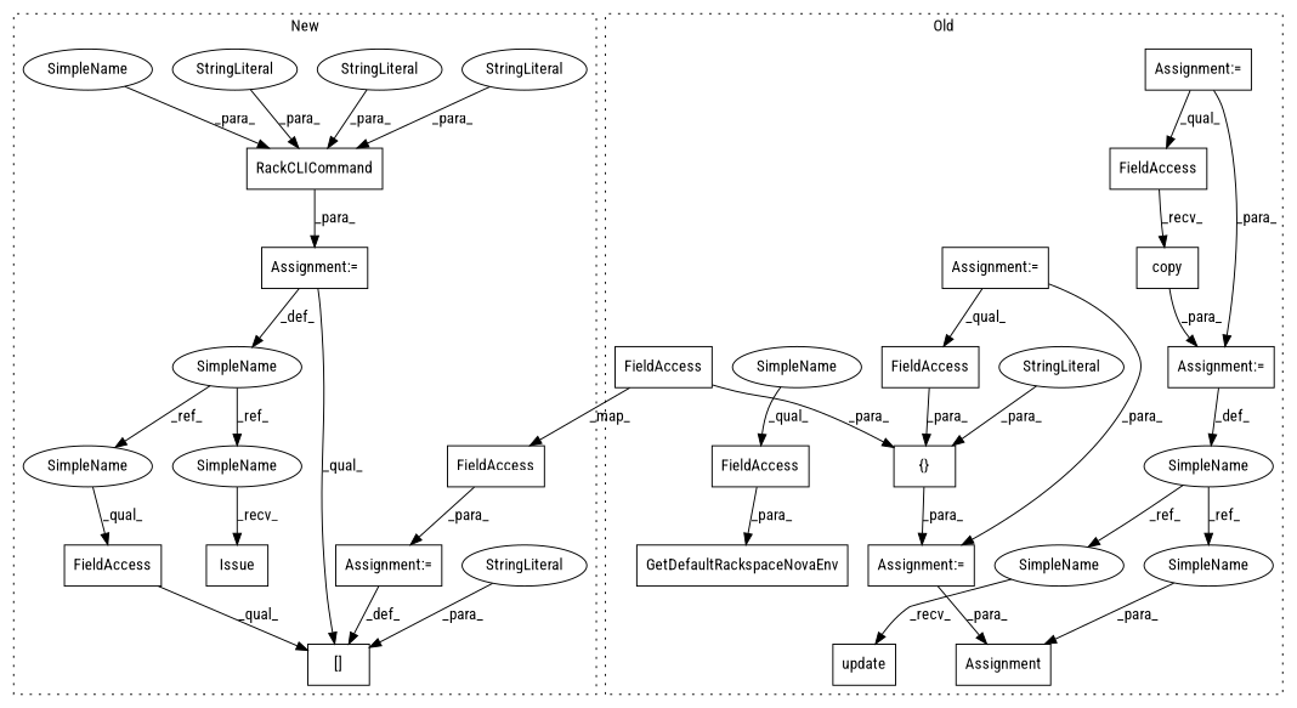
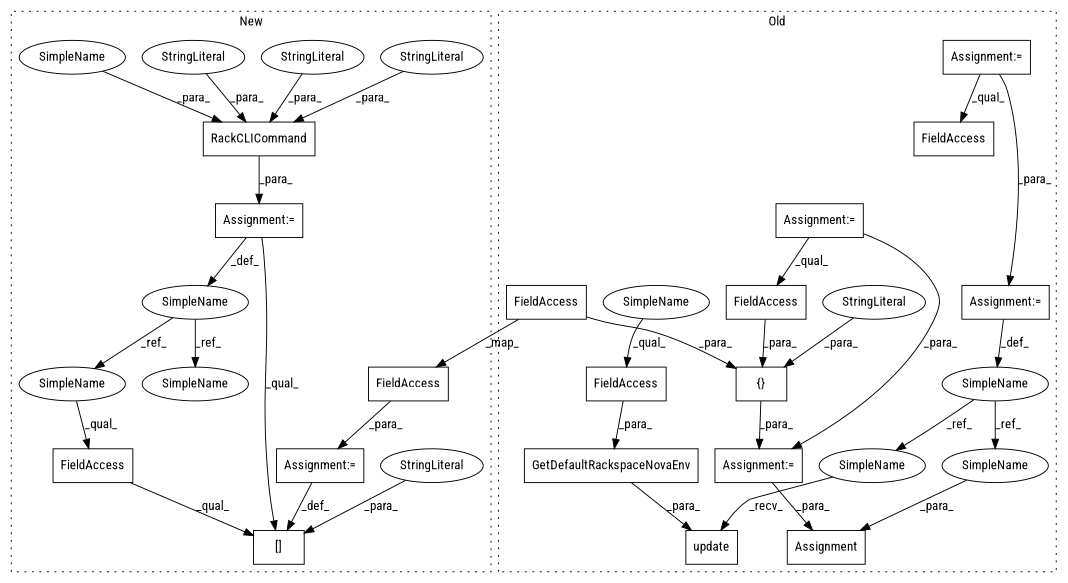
  digraph {
    fontname="Roboto Condensed"
    node [a=42 fontname="Roboto Condensed" l=7 s=6231 shape=box]
    edge [fontname="Roboto Condensed"]
    n1 [a=32 l="27,1" label=GetDefaultRackspaceNovaEnv s="6204,6240"]
    n2 [a=32 l="7,1" label=update s="6192,6241"]
    n3 [a=22 l=9 label=FieldAccess]
-   n4 [a=32 l=6 label=copy s=6176]
    n5 [a=32 l="13,1" label=Assignment s="6363,6395"]
    n6 [a=22 l=10 label=FieldAccess s=6165]
    n7 [a=4 l="1,1" label="{}" s="6276,6307"]
    n8 [a=22 l=15 label=FieldAccess s=6277]
    n9 [l=3 label=SimpleName s=6161 shape=ellipse]
    n10 [a=45 l=6 label=StringLiteral s=6293 shape=ellipse]
    n11 [a=7 l=1 label="Assignment:=" s=6263]
    n12 [a=7 l=1 label="Assignment:=" s=6164]
    n13 [a=7 l=2 label="Assignment:=" s=6020]
    n14 [a=7 l=5 label="Assignment:=" s=6032]
    n15 [a=22 label=FieldAccess s=6300]
    n16 [l=4 label=SimpleName shape=ellipse]
    n17 [l=3 label=SimpleName s=6188 shape=ellipse]
    n18 [l=3 label=SimpleName s=6392 shape=ellipse]
-   n19 [a=32 label=Issue s=4579]
    n20 [label=SimpleName s=4431 shape=ellipse]
    n21 [a=22 l=13 label=FieldAccess s=4497]
    n22 [a=2 l="14,1" label="[]" s="4497,4515"]
    n23 [a=45 l=4 label=StringLiteral s=4511 shape=ellipse]
    n24 [a=32 l="15,1" label=RackCLICommand s="4444,4490"]
    n25 [a=45 l=5 label=StringLiteral s=4485 shape=ellipse]
    n26 [a=45 l=9 label=StringLiteral s=4464 shape=ellipse]
    n27 [a=45 l=10 label=StringLiteral s=4474 shape=ellipse]
    n28 [a=7 l=1 label="Assignment:=" s=4438]
    n29 [a=7 l=1 label="Assignment:=" s=4516]
    n30 [a=22 label=FieldAccess s=4517]
    n31 [label=SimpleName s=4497 shape=ellipse]
    n32 [label=SimpleName s=4571 shape=ellipse]
    n33 [l=4 label=SimpleName s=4459 shape=ellipse]
    subgraph cluster_1 {
      label=Old
      style=dotted
      n1
      n2
      n3
-     n4
      n5
      n6
      n7
      n8
      n9
      n10
      n11
      n12
      n13
      n14
      n15
      n16
      n17
      n18
    }
    subgraph cluster_2 {
      label=New
      style=dotted
-     n19
      n20
      n21
      n22
      n23
      n24
      n25
      n26
      n27
      n28
      n29
      n30
      n31
      n32
      n33
    }
+   n1 -> n2 [label=_para_]
    n3 -> n1 [label=_para_]
-   n4 -> n12 [label=_para_]
-   n6 -> n4 [label=_recv_]
    n7 -> n11 [label=_para_]
    n8 -> n7 [label=_para_]
    n9 -> n17 [label=_ref_]
    n9 -> n18 [label=_ref_]
    n10 -> n7 [label=_para_]
    n11 -> n5 [label=_para_]
    n12 -> n9 [label=_def_]
    n13 -> n6 [label=_qual_]
    n13 -> n12 [label=_para_]
    n14 -> n8 [label=_qual_]
    n14 -> n11 [label=_para_]
    n15 -> n7 [label=_para_]
    n15 -> n30 [label=_map_]
    n16 -> n3 [label=_qual_]
    n17 -> n2 [label=_recv_]
    n18 -> n5 [label=_para_]
    n20 -> n31 [label=_ref_]
    n20 -> n32 [label=_ref_]
    n21 -> n22 [label=_qual_]
    n23 -> n22 [label=_para_]
    n24 -> n28 [label=_para_]
    n25 -> n24 [label=_para_]
    n26 -> n24 [label=_para_]
    n27 -> n24 [label=_para_]
    n28 -> n20 [label=_def_]
    n28 -> n22 [label=_qual_]
    n29 -> n22 [label=_def_]
    n30 -> n29 [label=_para_]
    n31 -> n21 [label=_qual_]
-   n32 -> n19 [label=_recv_]
    n33 -> n24 [label=_para_]
  }
